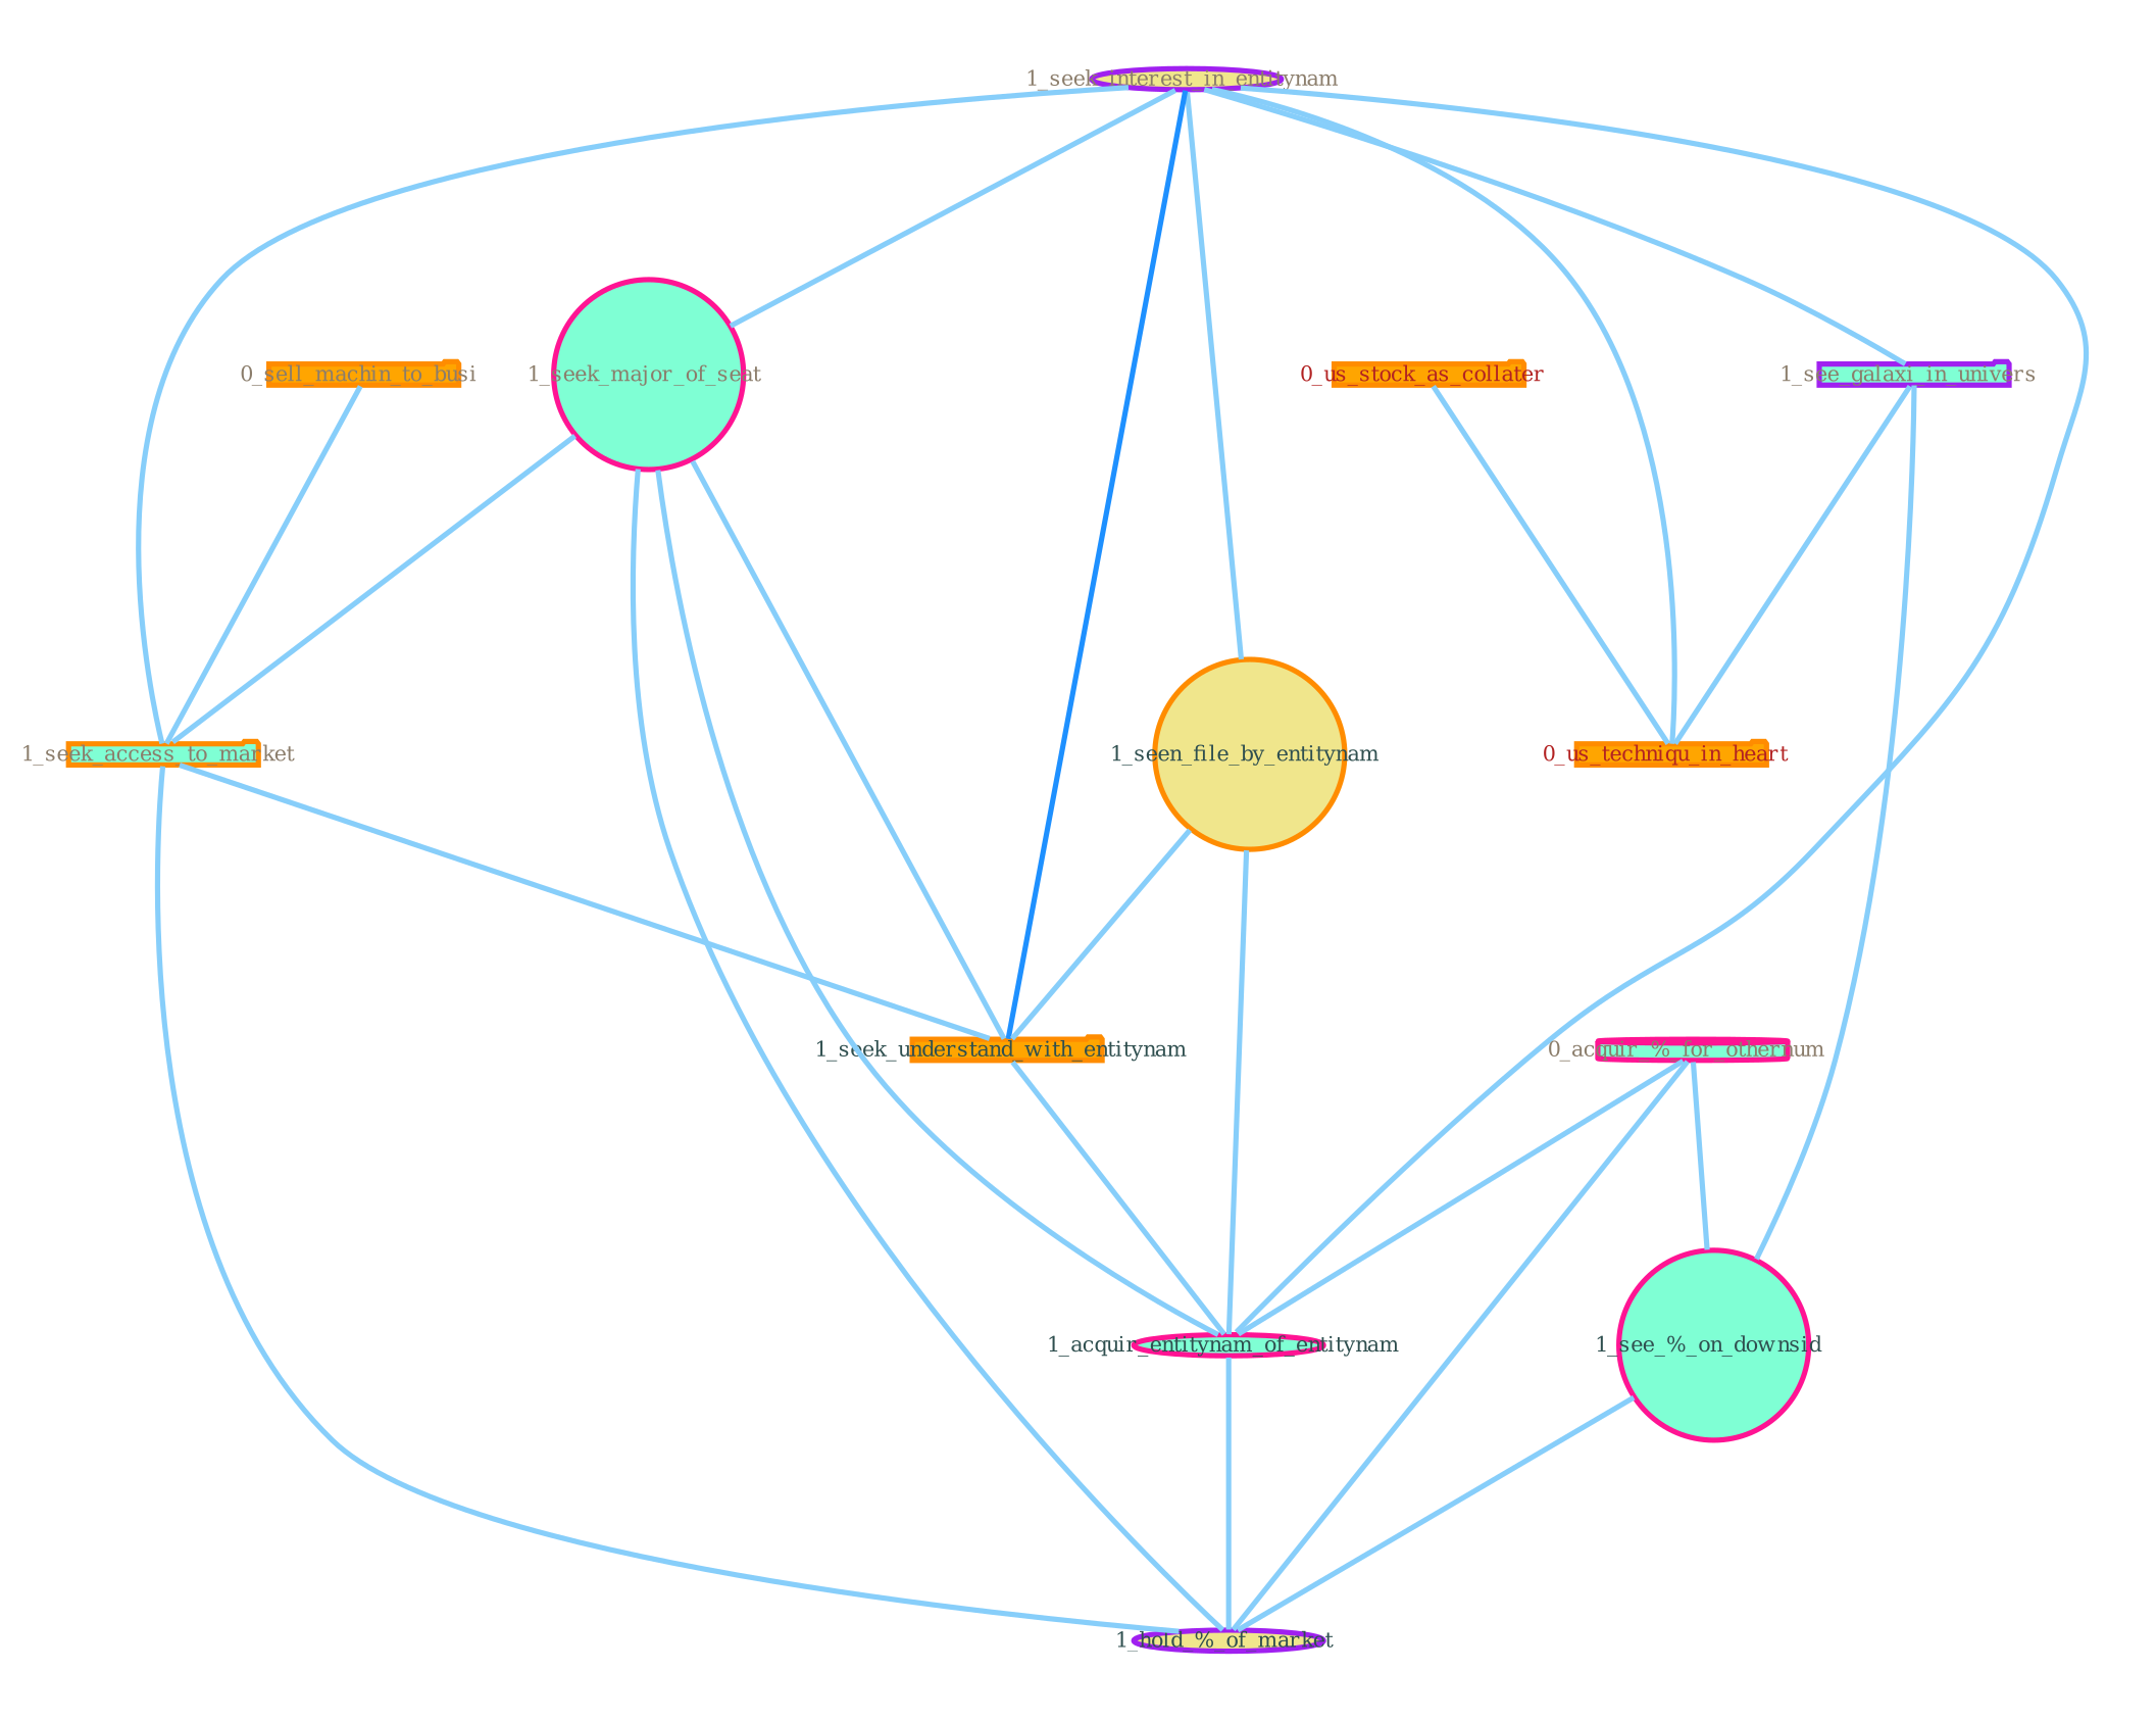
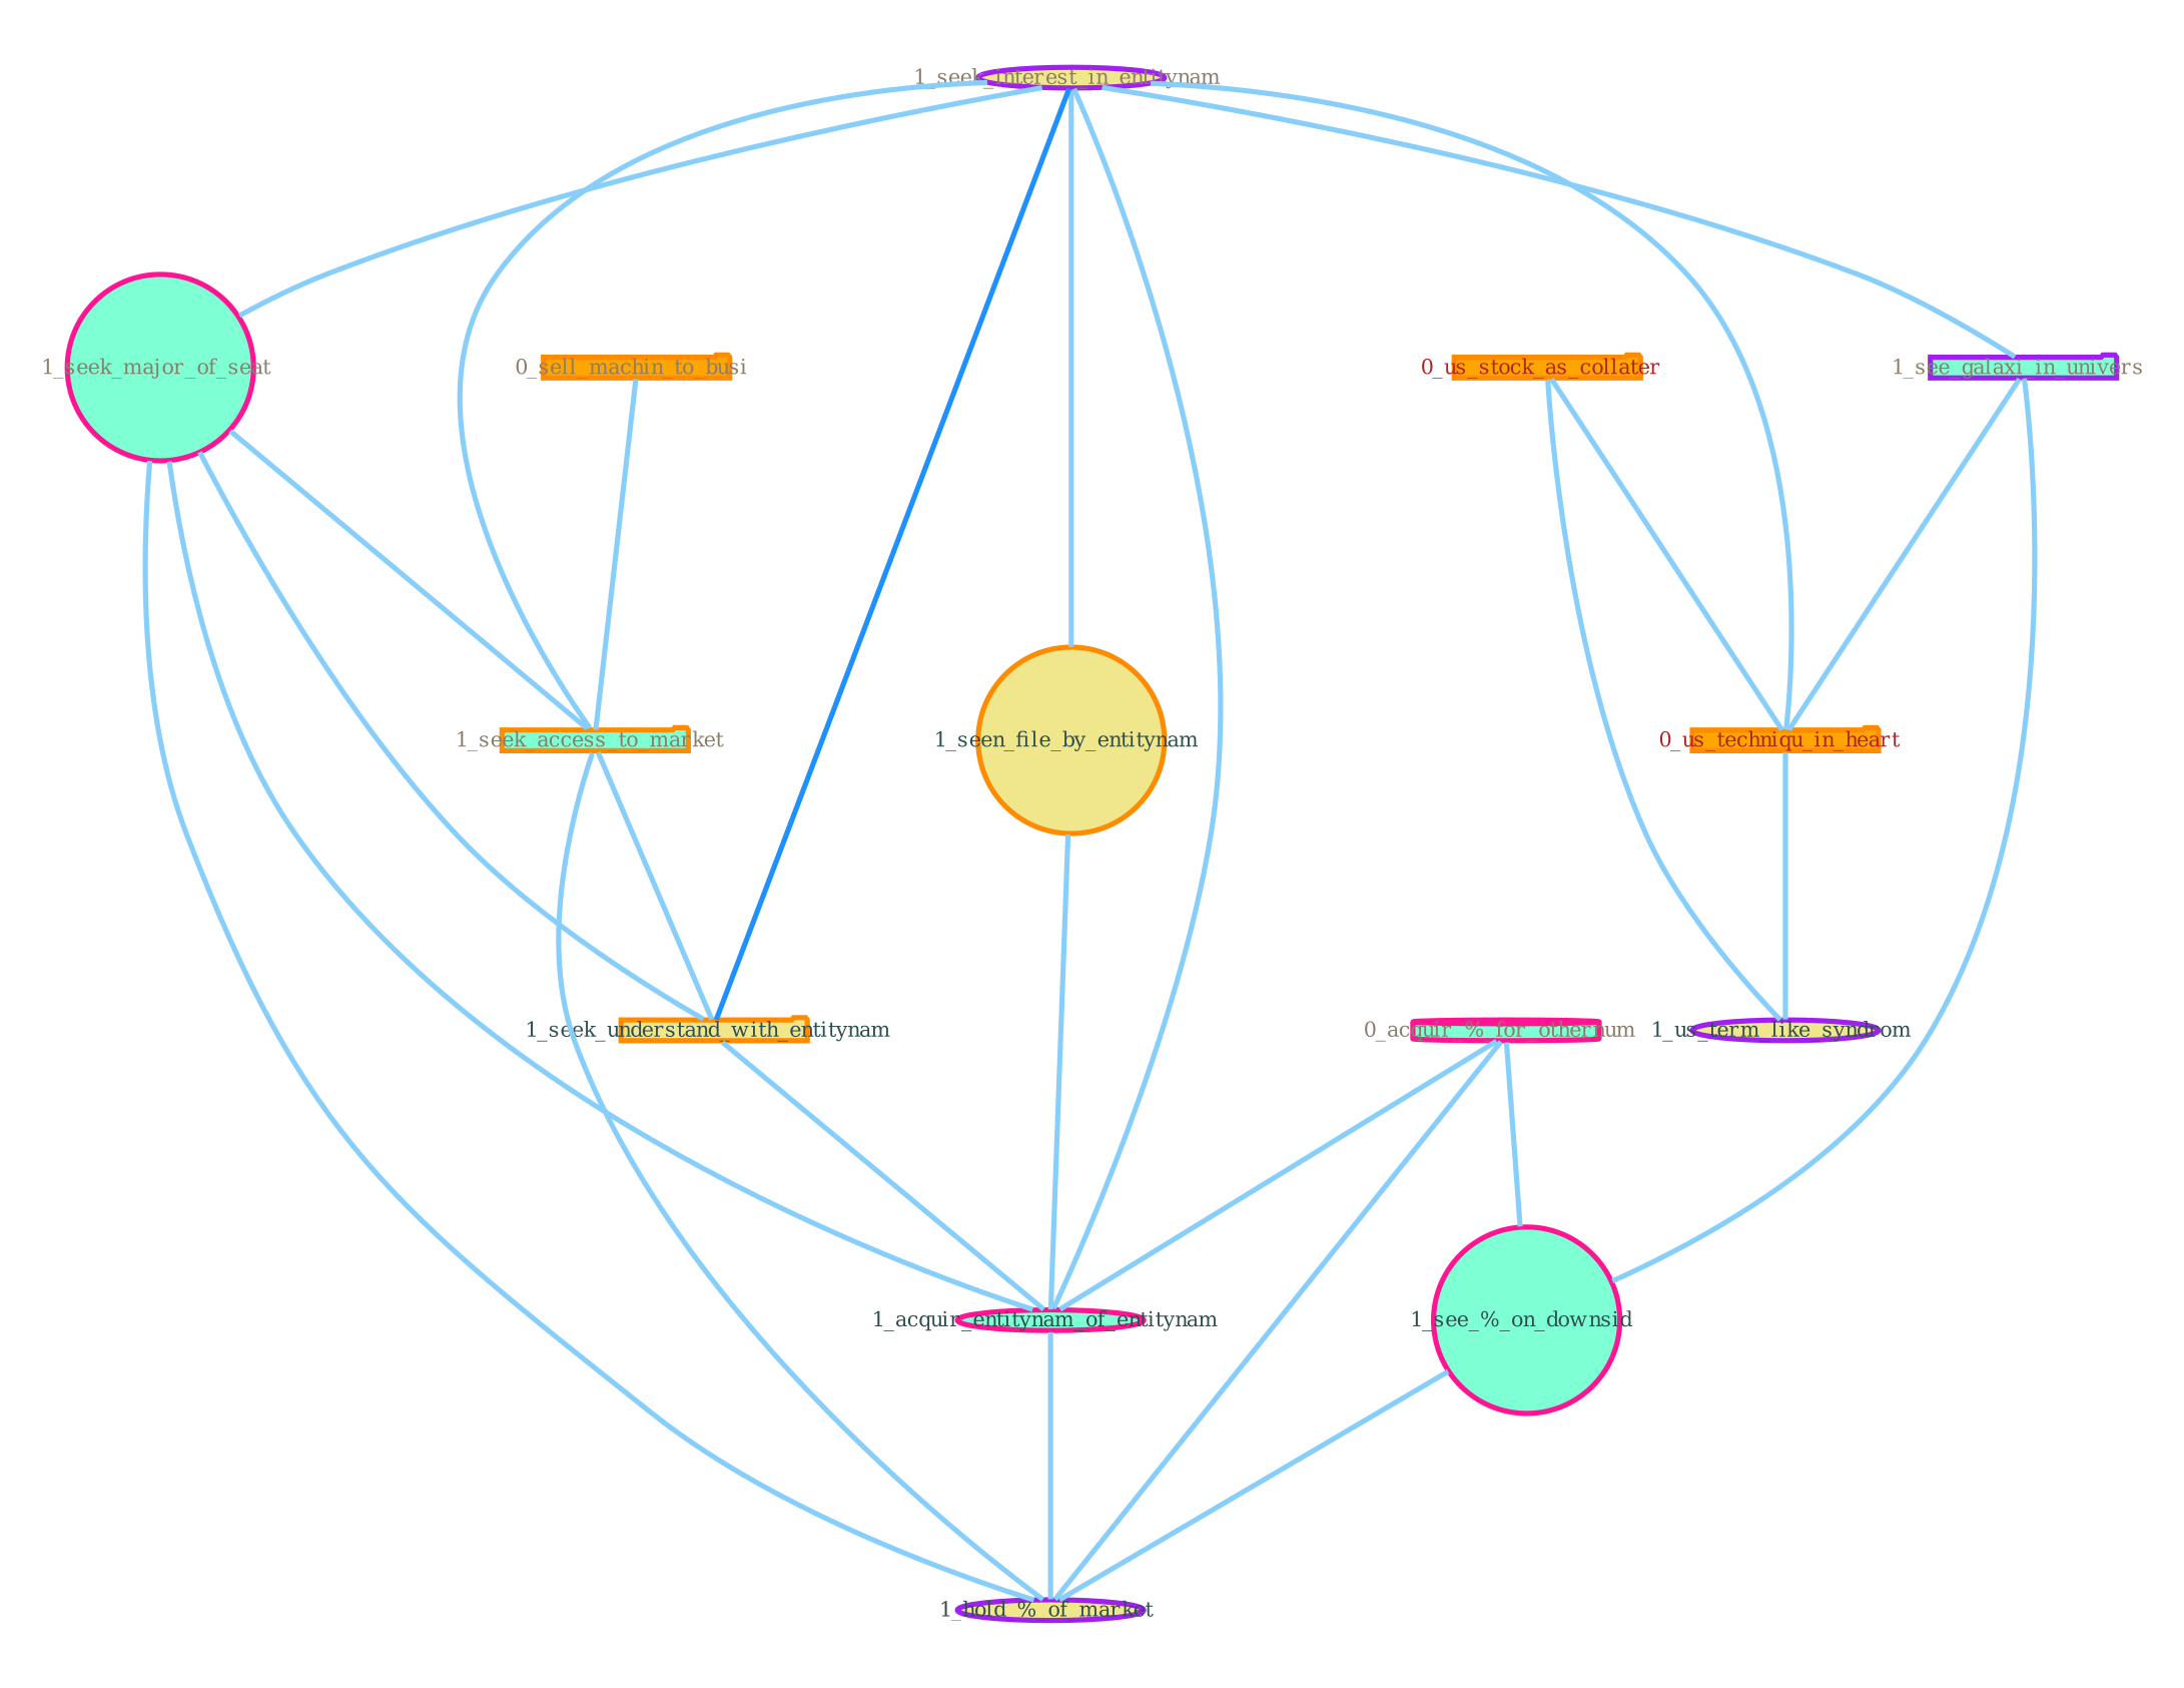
  graph {
    node [color=darkorange fillcolor=aquamarine fixedsize=true fontcolor="#8b7d6b" fontsize=4 shape=folder style=filled]
    edge [color="#87cefa" w=1]
    "0_sell_machin_to_busi " [fillcolor=orange height=.06 width=.5]
    "1_seek_interest_in_entitynam " [color=purple fillcolor=khaki height=.06 shape=ellipse width=.5]
    "1_see_galaxi_in_univers " [color=purple height=.06 width=.5]
    "1_seek_major_of_seat " [color=deeppink height=.06 shape=circle width=.5]
    "1_seek_access_to_market " [height=.06 width=.5]
    "0_acquir_%_for_othernum " [color=deeppink height=.06 shape=cylinder width=.5]
    "0_us_stock_as_collater " [fillcolor=orange fontcolor="#b22222" height=.06 width=.5]
    "0_us_techniqu_in_heart " [fillcolor=orange fontcolor="#b22222" height=.06 width=.5]
    "1_seen_file_by_entitynam " [fillcolor=khaki fontcolor="#2f4f4f" height=.06 shape=circle width=.5]
-   "1_seek_understand_with_entitynam " [fillcolor=orange fontcolor="#2f4f4f" height=.06 width=.5]
+   "1_seek_understand_with_entitynam " [fillcolor=khaki fontcolor="#2f4f4f" height=.06 width=.5]
    "1_acquir_entitynam_of_entitynam " [color=deeppink fontcolor="#2f4f4f" height=.06 shape=ellipse width=.5]
    "1_see_%_on_downsid " [color=deeppink fontcolor="#2f4f4f" height=.06 shape=circle width=.5]
    "1_hold_%_of_market " [color=purple fillcolor=khaki fontcolor="#2f4f4f" height=.06 shape=ellipse width=.5]
+   "1_us_term_like_syndrom " [color=purple fillcolor=khaki fontcolor="#2f4f4f" height=.06 shape=ellipse width=.5]
    subgraph sub_1 {
      "0_sell_machin_to_busi "
      "1_seek_interest_in_entitynam "
      "1_see_galaxi_in_univers "
      "1_seek_major_of_seat "
      "1_seek_access_to_market "
      "0_acquir_%_for_othernum "
    }
    subgraph sub_2 {
      "0_us_stock_as_collater "
      "0_us_techniqu_in_heart "
    }
    "0_sell_machin_to_busi " -- "1_seek_access_to_market "
    "1_seek_interest_in_entitynam " -- "1_see_galaxi_in_univers "
    "1_seek_interest_in_entitynam " -- "1_seek_major_of_seat "
    "1_seek_interest_in_entitynam " -- "1_seek_access_to_market "
    "1_seek_interest_in_entitynam " -- "0_us_techniqu_in_heart "
    "1_seek_interest_in_entitynam " -- "1_seen_file_by_entitynam "
    "1_seek_interest_in_entitynam " -- "1_seek_understand_with_entitynam " [color="#1e90ff" w=2]
    "1_seek_interest_in_entitynam " -- "1_acquir_entitynam_of_entitynam "
    "1_see_galaxi_in_univers " -- "0_us_techniqu_in_heart "
    "1_see_galaxi_in_univers " -- "1_see_%_on_downsid "
    "1_seek_major_of_seat " -- "1_seek_access_to_market "
    "1_seek_major_of_seat " -- "1_seek_understand_with_entitynam "
    "1_seek_major_of_seat " -- "1_acquir_entitynam_of_entitynam "
    "1_seek_major_of_seat " -- "1_hold_%_of_market "
    "1_seek_access_to_market " -- "1_seek_understand_with_entitynam "
    "1_seek_access_to_market " -- "1_hold_%_of_market "
    "0_acquir_%_for_othernum " -- "1_acquir_entitynam_of_entitynam "
    "0_acquir_%_for_othernum " -- "1_see_%_on_downsid "
    "0_acquir_%_for_othernum " -- "1_hold_%_of_market "
    "0_us_stock_as_collater " -- "0_us_techniqu_in_heart "
-   "1_seen_file_by_entitynam " -- "1_seek_understand_with_entitynam "
+   "0_us_stock_as_collater " -- "1_us_term_like_syndrom "
+   "0_us_techniqu_in_heart " -- "1_us_term_like_syndrom "
    "1_seen_file_by_entitynam " -- "1_acquir_entitynam_of_entitynam "
    "1_seek_understand_with_entitynam " -- "1_acquir_entitynam_of_entitynam "
    "1_acquir_entitynam_of_entitynam " -- "1_hold_%_of_market "
    "1_see_%_on_downsid " -- "1_hold_%_of_market "
  }
